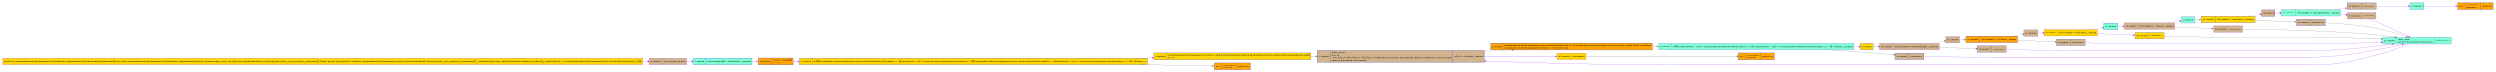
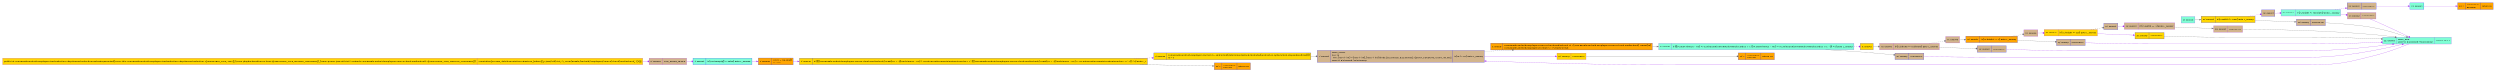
  digraph {
    fontname="Fira Sans"
    rankdir=LR
    node [color=blue fillcolor=tan fontname="Fira Sans" shape=record style=filled]
    edge [arrowhead=dot color=purple fontname="Fira Sans"]
    n1 [color=purple label="{0\:\ 0x0000|MTH_ENTER_BLOCK\l}"]
    n2 [fillcolor=aquamarine label="{1\:\ 0x0004|if (r18.isEmpty() == false) goto L_0x0008\l}"]
    n3 [fillcolor=orange label="{3\:\ 0x0008|int r11 = r18.size()\lr0 = r18\l}"]
    n4 [fillcolor=gold label="{4\:\ 0x001e|if (((((com.google.android.exoplayer2.source.chunk.MediaChunk) r0.get(r11 + \-1)).endTimeUs \- r16) \> r15.minDurationToRetainAfterDiscardUs ? 1 : ((((com.google.android.exoplayer2.source.chunk.MediaChunk) r0.get(r11 + \-1)).endTimeUs \- r16) == r15.minDurationToRetainAfterDiscardUs ? 0 : \-1)) \< 0) goto L_?\l}"]
    n5 [fillcolor=gold label="{5\:\ 0x0020|com.google.android.exoplayer2.Format r9 = getFormat(determineIdealSelectedIndex(android.os.SystemClock.elapsedRealtime()))\lr8 = 0\l}"]
    n6 [fillcolor=orange label="{32\:\ ?|SYNTHETIC\lRETURN\l|return r11\l}"]
    n7 [label="{6\:\ 0x002d|LOOP_START\lPHI: r8 \l  PHI: (r8v1 'i' int) = (r8v0 'i' int), (r8v2 'i' int) binds: [B:5:0x0020, B:22:0x0067] A[DONT_GENERATE, DONT_INLINE]\lLOOP:0: B:6:0x002d\-\>B:22:0x0067\l|if (r8 \>= r11) goto L_0x0007\l}"]
    n8 [fillcolor=orange label="{7\:\ 0x002f|com.google.android.exoplayer2.source.chunk.MediaChunk r4 = (com.google.android.exoplayer2.source.chunk.MediaChunk) r18.get(r8)\lcom.google.android.exoplayer2.Format r5 = r4.trackFormat\l}"]
    n9 [color=purple fillcolor=gold label="{24\:\ 0x0007|SYNTHETIC\l}"]
    n10 [color=purple fillcolor=aquamarine label="{8\:\ 0x0041|if (((r4.startTimeUs \- r16) \> r15.minDurationToRetainAfterDiscardUs ? 1 : ((r4.startTimeUs \- r16) == r15.minDurationToRetainAfterDiscardUs ? 0 : \-1)) \< 0) goto L_0x0067\l}"]
    n11 [fillcolor=orange label="{34\:\ ?|SYNTHETIC\lRETURN\l|return r11\l}"]
    n12 [fillcolor=gold label="{9\:\ 0x0043}"]
    n13 [label="{25\:\ 0x0067|SYNTHETIC\l}"]
    n14 [color=purple label="{10\:\ 0x0047|if (r5.bitrate \>= r9.bitrate) goto L_0x0067\l}"]
    n15 [color=purple fillcolor=aquamarine label="{22\:\ 0x0067|LOOP_END\lLOOP:0: B:6:0x002d\-\>B:22:0x0067\l|int r8 = r8 + 1\l}"]
    n16 [color=purple label="{11\:\ 0x0049}"]
    n17 [label="{26\:\ 0x0067|SYNTHETIC\l}"]
    n18 [fillcolor=orange label="{12\:\ 0x004c|if (r5.height == \-1) goto L_0x0067\l}"]
    n19 [color=purple label="{13\:\ 0x004e}"]
    n20 [label="{27\:\ 0x0067|SYNTHETIC\l}"]
    n21 [color=purple fillcolor=gold label="{14\:\ 0x0052|if (r5.height \>= 720) goto L_0x0067\l}"]
-   n22 [fillcolor=aquamarine label="{15\:\ 0x0054}"]
+   n22 [label="{15\:\ 0x0054}"]
    n23 [fillcolor=gold label="{28\:\ 0x0067|SYNTHETIC\l}"]
    n24 [color=purple label="{16\:\ 0x0057|if (r5.width == \-1) goto L_0x0067\l}"]
    n25 [color=purple fillcolor=aquamarine label="{17\:\ 0x0059}"]
    n26 [color=purple label="{29\:\ 0x0067|SYNTHETIC\l}"]
    n27 [fillcolor=gold label="{18\:\ 0x005d|if (r5.width \>= 1280) goto L_0x0067\l}"]
    n28 [label="{19\:\ 0x005f}"]
    n29 [label="{30\:\ 0x0067|SYNTHETIC\l}"]
    n30 [color=purple fillcolor=aquamarine label="{20\:\ 0x0063|if (r5.height \>= r9.height) goto L_0x0067\l}"]
    n31 [label="{23\:\ 0x0065|SYNTHETIC\l}"]
    n32 [color=purple label="{31\:\ 0x0067|SYNTHETIC\l}"]
    n33 [fillcolor=aquamarine label="{21\:\ 0x0065}"]
    n34 [fillcolor=orange label="{33\:\ ?|SYNTHETIC\lRETURN\l|return r8\l}"]
    n35 [color=purple fillcolor=gold label="{public int com.google.android.exoplayer2.trackselection.AdaptiveTrackSelection.evaluateQueueSize((r15v0 'this' com.google.android.exoplayer2.trackselection.AdaptiveTrackSelection A[IMMUTABLE_TYPE, THIS]), (r16v0 'playbackPositionUs' long A[IMMUTABLE_TYPE, METHOD_ARGUMENT]), (r18v0 'queue' java.util.List\<? extends com.google.android.exoplayer2.source.chunk.MediaChunk\> A[IMMUTABLE_TYPE, METHOD_ARGUMENT]))  | Annotation[SYSTEM, dalvik.annotation.Signature, \{value=[(J, Ljava\/util\/List, \<+, Lcom\/google\/android\/exoplayer2\/source\/chunk\/MediaChunk;, \>;)I]\}]\l}"]
    n1 -> n2
    n2 -> n3 [arrowhead=normal]
    n3 -> n4 [arrowhead=normal]
    n4 -> n5 [arrowhead=normal style=dashed]
    n4 -> n6 [arrowhead=normal color=gray40]
    n5 -> n7 [color=gray40]
    n7 -> n8 [color=gray40 style=dashed]
    n7 -> n9 [arrowhead=normal]
    n8 -> n10 [arrowhead=normal color=gray40]
    n9 -> n11 [color=gray40]
    n10 -> n12 [style=dashed]
    n10 -> n13 [color=gray40]
    n12 -> n14 [color=gray40]
    n13 -> n15 [arrowhead=normal]
    n14 -> n16 [color=gray40 style=dashed]
    n14 -> n17 [color=gray40]
    n15 -> n7 [arrowhead=normal]
    n16 -> n18 [arrowhead=normal color=gray40]
    n17 -> n15 [arrowhead=normal]
    n18 -> n19 [color=gray40 style=dashed]
    n18 -> n20 [color=gray40]
    n19 -> n21
    n20 -> n15
    n21 -> n22 [color=gray40 style=dashed]
    n21 -> n23 [arrowhead=normal]
    n22 -> n24
    n23 -> n15 [color=gray40]
-   n24 -> n25 [style=dashed]
    n24 -> n26 [arrowhead=normal color=gray40]
    n25 -> n27 [arrowhead=normal color=gray40]
    n26 -> n15 [color=gray40]
    n27 -> n28 [style=dashed]
    n27 -> n29 [arrowhead=normal color=gray40]
    n28 -> n30
    n29 -> n15 [color=gray40]
    n30 -> n31 [arrowhead=normal style=dashed]
    n30 -> n32
    n31 -> n33 [arrowhead=normal]
    n32 -> n15
    n33 -> n34 [arrowhead=normal]
    n35 -> n1
  }
